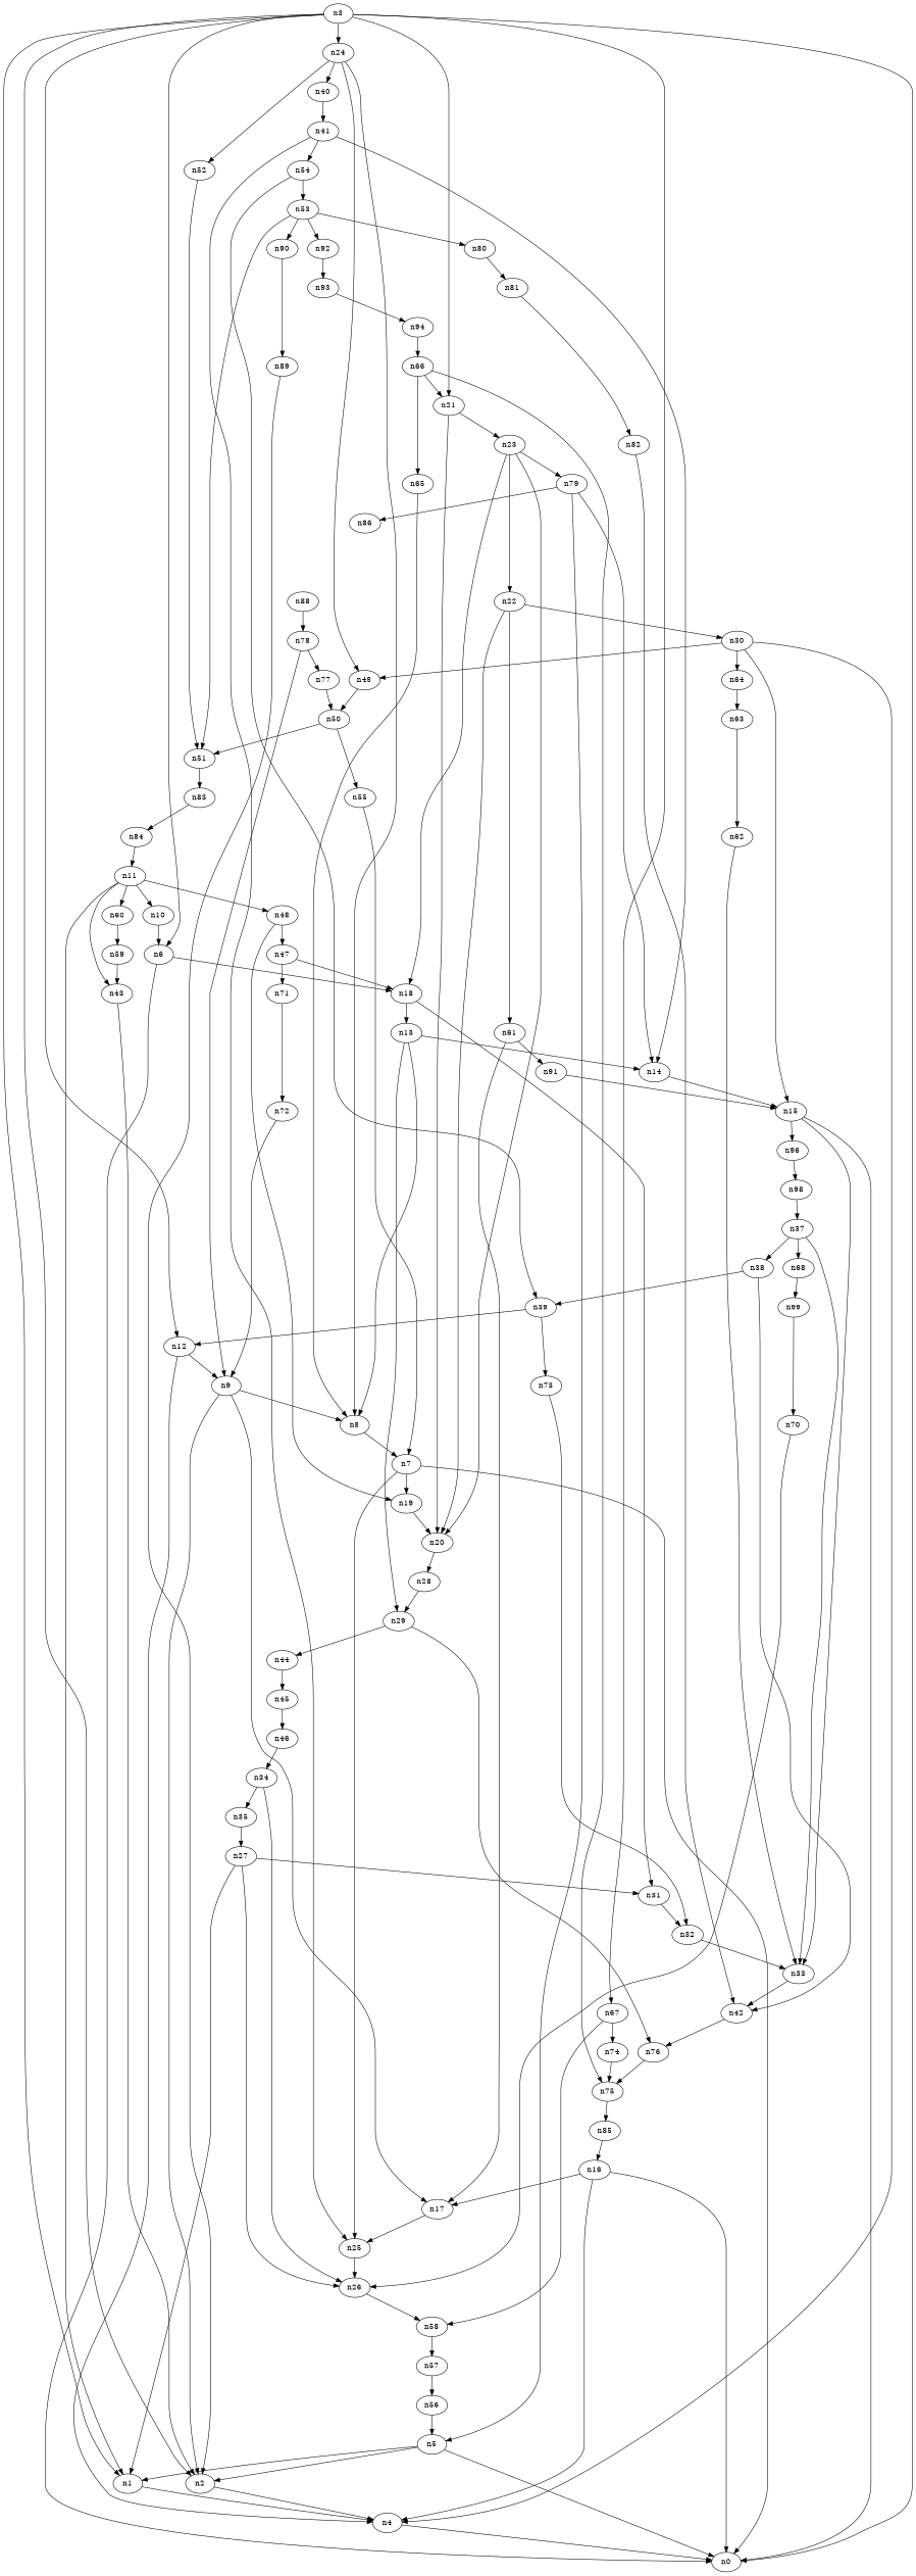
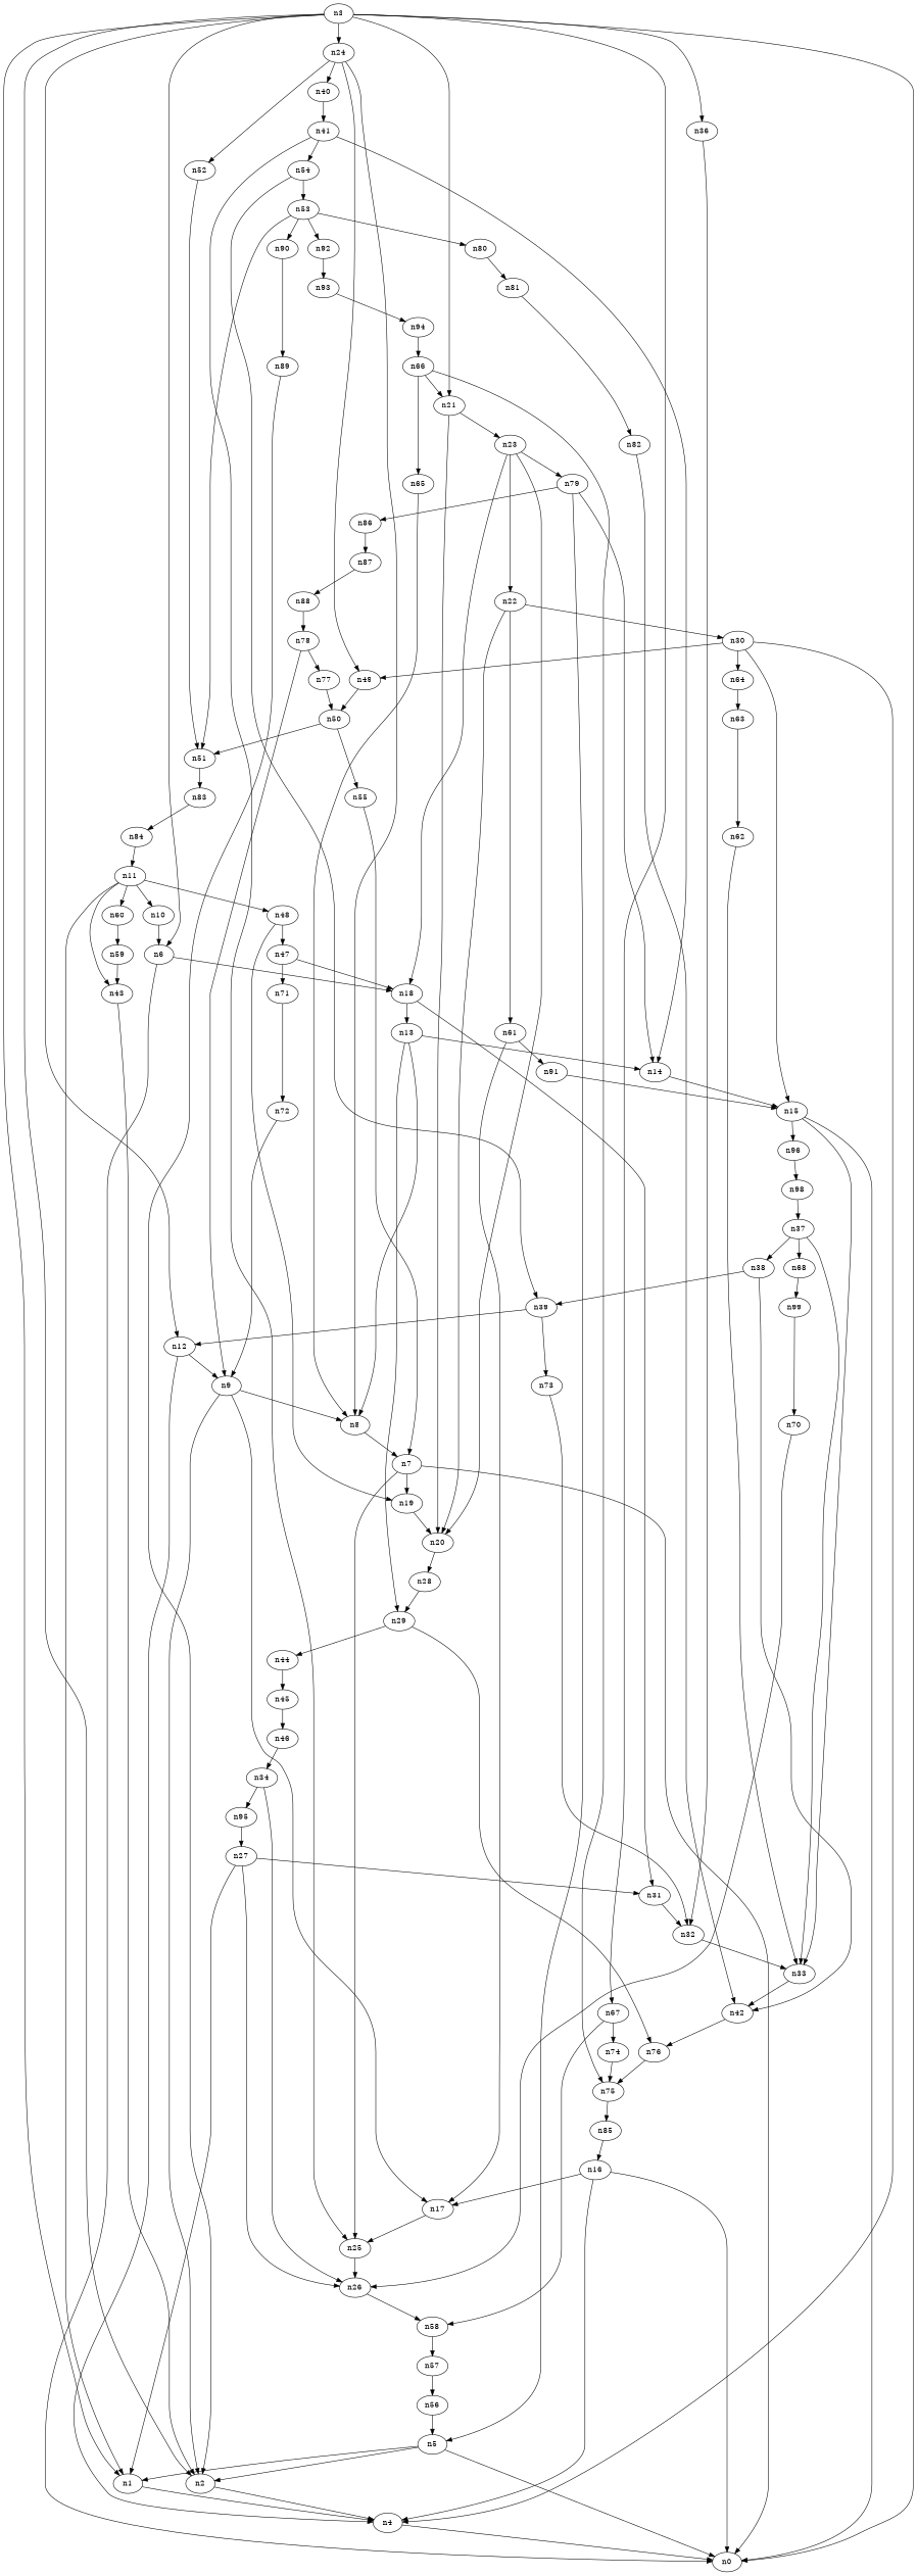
  digraph {
    n1
    n4
    n0
    n2
    n3
    n6
    n12
    n21
    n24
+   n36
    n67
    n18
    n9
    n20
    n23
    n8
    n40
    n49
    n52
    n32
    n58
    n74
    n13
    n31
    n17
    n28
    n22
    n79
    n7
    n41
    n50
    n51
    n33
    n57
    n75
    n5
    n14
    n29
    n19
    n25
    n26
    n10
    n11
    n43
    n48
    n60
    n47
    n59
    n71
    n15
    n44
    n76
    n96
    n45
    n42
    n95 [label=n98]
    n37
    n16
    n30
    n61
    n86
    n64
    n91
    n63
+   n87
    n54
    n55
    n83
    n56
    n27
    n46
    n85
    n62
    n34
-   n35
+   n35 [label=n95]
    n38
    n68
    n39
    n69 [label=n99]
    n73
    n70
    n53
    n80
    n90
    n92
    n72
    n84
    n81
    n89
    n93
    n82
    n94
    n65
    n66
    n77
    n78
    n88
    n1 -> n4
    n4 -> n0
    n2 -> n4
    n3 -> n1
    n3 -> n0
    n3 -> n2
    n3 -> n6
    n3 -> n12
    n3 -> n21
    n3 -> n24
+   n3 -> n36
    n3 -> n67
    n6 -> n0
    n6 -> n18
    n12 -> n4
    n12 -> n9
    n21 -> n20
    n21 -> n23
    n24 -> n8
    n24 -> n40
    n24 -> n49
    n24 -> n52
+   n36 -> n32
    n67 -> n58
    n67 -> n74
    n18 -> n13
    n18 -> n31
    n9 -> n2
    n9 -> n8
    n9 -> n17
    n20 -> n28
    n23 -> n18
    n23 -> n20
    n23 -> n22
    n23 -> n79
    n8 -> n7
    n40 -> n41
    n49 -> n50
    n52 -> n51
    n32 -> n33
    n58 -> n57
    n74 -> n75
    n13 -> n8
    n13 -> n14
    n13 -> n29
    n31 -> n32
    n17 -> n25
    n28 -> n29
    n22 -> n20
    n22 -> n30
    n22 -> n61
    n79 -> n5
    n79 -> n14
    n79 -> n86
    n7 -> n0
    n7 -> n19
    n7 -> n25
    n41 -> n14
    n41 -> n25
    n41 -> n54
    n50 -> n51
    n50 -> n55
    n51 -> n83
    n33 -> n42
    n57 -> n56
    n75 -> n85
    n5 -> n1
    n5 -> n0
    n5 -> n2
    n14 -> n15
    n29 -> n44
    n29 -> n76
    n19 -> n20
    n25 -> n26
    n26 -> n58
    n10 -> n6
    n11 -> n1
    n11 -> n10
    n11 -> n43
    n11 -> n48
    n11 -> n60
    n43 -> n2
    n48 -> n19
    n48 -> n47
    n60 -> n59
    n47 -> n18
    n47 -> n71
    n59 -> n43
    n71 -> n72
    n15 -> n0
    n15 -> n33
    n15 -> n96
    n44 -> n45
    n76 -> n75
    n96 -> n95
    n45 -> n46
    n42 -> n76
    n95 -> n37
    n37 -> n33
    n37 -> n38
    n37 -> n68
    n16 -> n4
    n16 -> n0
    n16 -> n17
    n30 -> n4
    n30 -> n49
    n30 -> n15
    n30 -> n64
    n61 -> n17
    n61 -> n91
+   n86 -> n87
    n64 -> n63
    n91 -> n15
    n63 -> n62
+   n87 -> n88
    n54 -> n39
    n54 -> n53
    n55 -> n7
    n83 -> n84
    n56 -> n5
    n27 -> n1
    n27 -> n31
    n27 -> n26
    n46 -> n34
    n85 -> n16
    n62 -> n33
    n34 -> n26
    n34 -> n35
    n35 -> n27
    n38 -> n42
    n38 -> n39
    n68 -> n69
    n39 -> n12
    n39 -> n73
    n69 -> n70
    n73 -> n32
    n70 -> n26
    n53 -> n51
    n53 -> n80
    n53 -> n90
    n53 -> n92
    n80 -> n81
    n90 -> n89
    n92 -> n93
    n72 -> n9
    n84 -> n11
    n81 -> n82
    n89 -> n2
    n93 -> n94
    n82 -> n42
    n94 -> n66
    n65 -> n8
    n66 -> n21
    n66 -> n75
    n66 -> n65
    n77 -> n50
    n78 -> n9
    n78 -> n77
    n88 -> n78
  }
